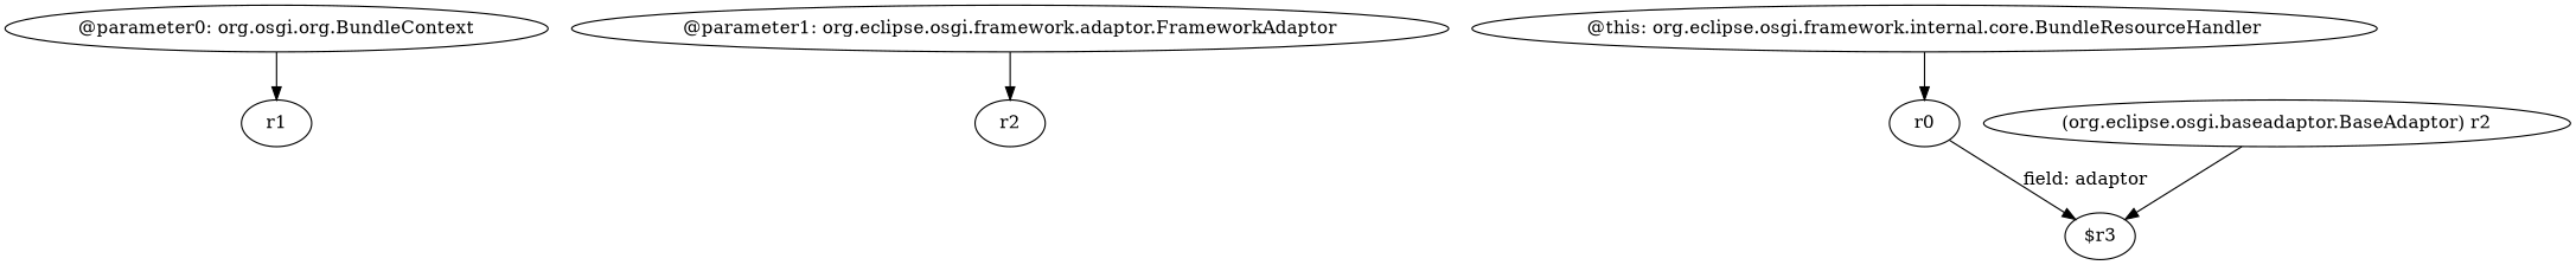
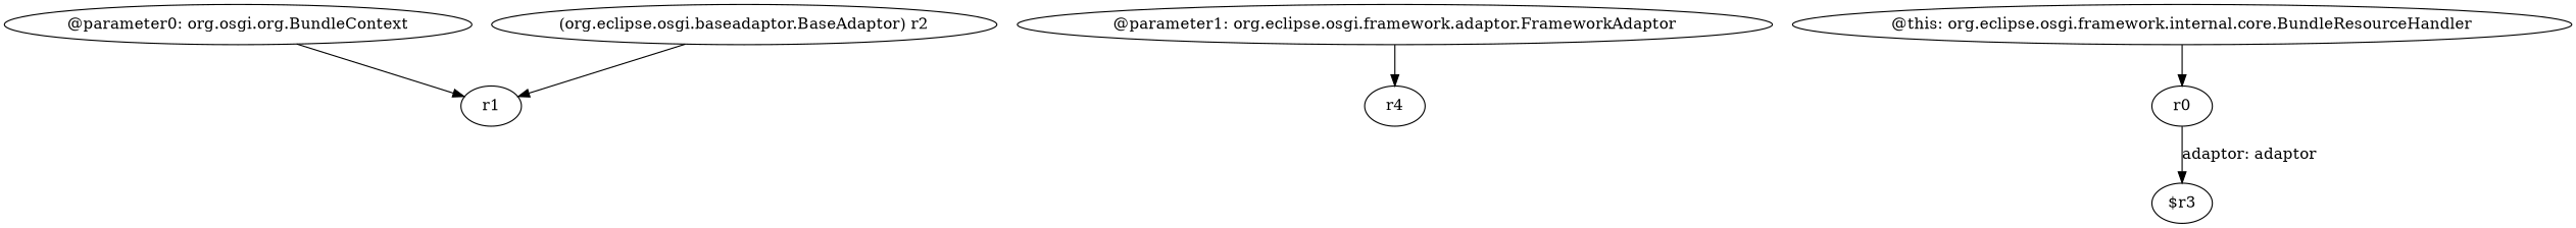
  digraph {
    n1 [label="@parameter0: org.osgi.org.BundleContext"]
    n2 [label=r1]
    n3 [label="@parameter1: org.eclipse.osgi.framework.adaptor.FrameworkAdaptor"]
-   n4 [label=r2]
+   n4 [label=r4]
    n5 [label="@this: org.eclipse.osgi.framework.internal.core.BundleResourceHandler"]
    n6 [label=r0]
    n7 [label="$r3"]
    n8 [label="(org.eclipse.osgi.baseadaptor.BaseAdaptor) r2"]
    n1 -> n2
    n3 -> n4
    n5 -> n6
-   n6 -> n7 [label="field: adaptor"]
-   n8 -> n7
+   n6 -> n7 [label="adaptor: adaptor"]
+   n8 -> n2
  }
